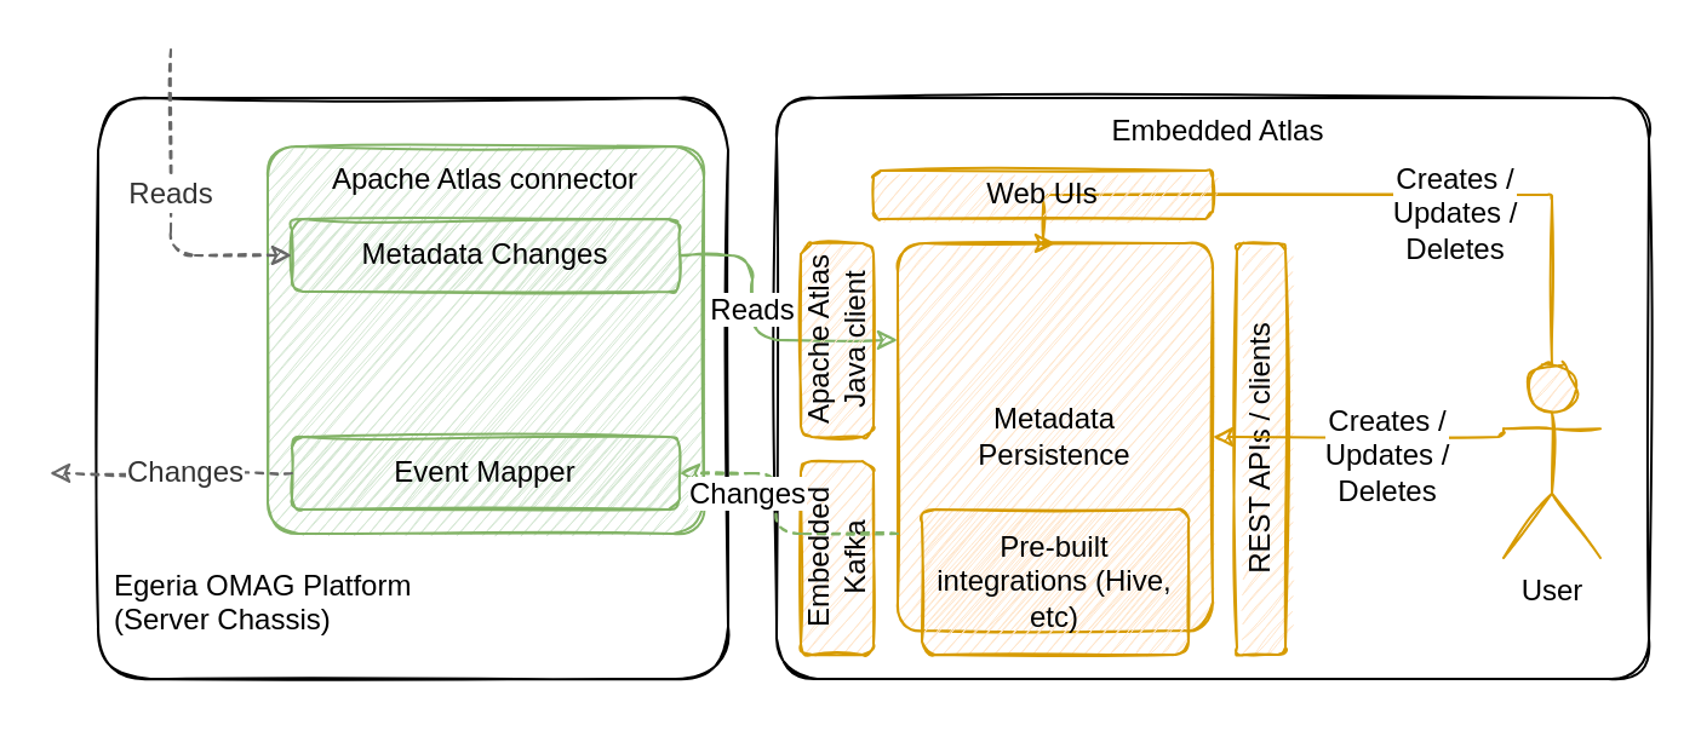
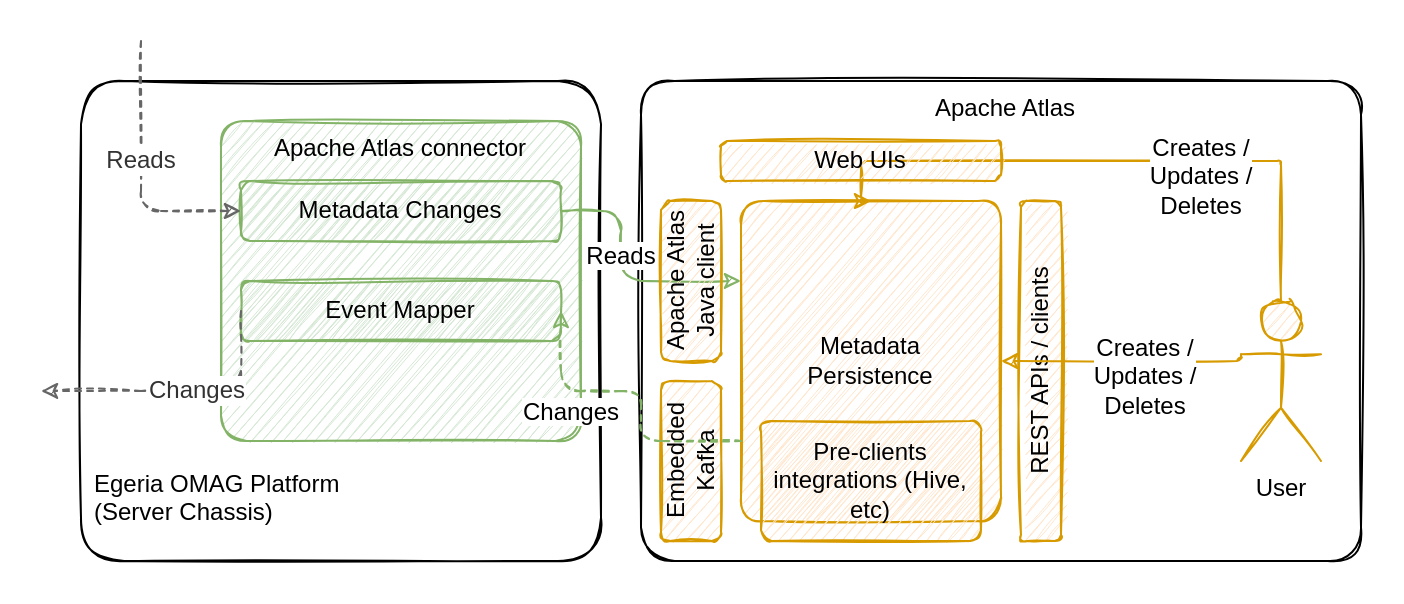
  <mxCell id="0" />
  <mxCell id="1" parent="0" />
- <mxCell id="2" value="Embedded Atlas" style="rounded=1;whiteSpace=wrap;html=1;sketch=1;arcSize=7;align=center;spacingLeft=5;verticalAlign=top;" vertex="1" parent="1"><mxGeometry x="320" y="40" width="360" height="240" as="geometry" /></mxCell>
+ <mxCell id="2" value="Apache Atlas" style="rounded=1;whiteSpace=wrap;html=1;sketch=1;arcSize=7;align=center;spacingLeft=5;verticalAlign=top;" vertex="1" parent="1"><mxGeometry x="320" y="40" width="360" height="240" as="geometry" /></mxCell>
  <mxCell id="3" value="Egeria OMAG Platform&lt;br&gt;(Server Chassis)&lt;br&gt;&lt;br&gt;" style="rounded=1;whiteSpace=wrap;html=1;sketch=1;arcSize=9;align=left;spacingLeft=5;verticalAlign=bottom;" vertex="1" parent="1"><mxGeometry x="40" y="40" width="260" height="240" as="geometry" /></mxCell>
  <mxCell id="4" value="Apache Atlas connector" style="rounded=1;whiteSpace=wrap;html=1;sketch=1;fillColor=#d5e8d4;strokeColor=#82b366;verticalAlign=top;arcSize=8;align=center;" vertex="1" parent="1"><mxGeometry x="110" y="60" width="180" height="160" as="geometry" /></mxCell>
  <mxCell id="5" value="Metadata&lt;br&gt;Persistence" style="rounded=1;whiteSpace=wrap;html=1;sketch=1;fillColor=#ffe6cc;strokeColor=#d79b00;verticalAlign=middle;arcSize=9;" vertex="1" parent="1"><mxGeometry x="370" y="100" width="130" height="160" as="geometry" /></mxCell>
  <mxCell id="6" value="Metadata Changes" style="rounded=1;whiteSpace=wrap;html=1;sketch=1;fillColor=#d5e8d4;strokeColor=#82b366;" vertex="1" parent="1"><mxGeometry x="120" y="90" width="160" height="30" as="geometry" /></mxCell>
  <mxCell id="7" value="Reads" style="html=1;exitX=1;exitY=0.5;exitDx=0;exitDy=0;entryX=0;entryY=0.25;entryDx=0;entryDy=0;fontSize=12;verticalAlign=top;strokeColor=#82b366;fillColor=#d5e8d4;sketch=1;edgeStyle=orthogonalEdgeStyle;" edge="1" parent="1" source="6" target="5"><mxGeometry x="-0.214" y="-10" width="50" height="50" relative="1" as="geometry"><mxPoint x="240" y="203.125" as="sourcePoint" /><mxPoint x="737.5" y="70" as="targetPoint" /><Array as="points"><mxPoint x="310" y="105" /><mxPoint x="310" y="140" /></Array><mxPoint x="10" y="-10" as="offset" /></mxGeometry></mxCell>
  <mxCell id="8" value="Reads" style="html=1;entryX=0;entryY=0.5;entryDx=0;entryDy=0;fontSize=12;verticalAlign=middle;strokeColor=#666666;fillColor=#f5f5f5;sketch=1;edgeStyle=orthogonalEdgeStyle;fontColor=#333333;dashed=1;" edge="1" parent="1" target="6"><mxGeometry x="-0.111" width="50" height="50" relative="1" as="geometry"><mxPoint x="70" y="20" as="sourcePoint" /><mxPoint x="350" y="106.25" as="targetPoint" /><Array as="points"><mxPoint x="70" y="105" /></Array><mxPoint as="offset" /></mxGeometry></mxCell>
  <mxCell id="9" value="REST APIs / clients" style="rounded=1;whiteSpace=wrap;html=1;sketch=1;fillColor=#ffe6cc;strokeColor=#d79b00;horizontal=0;" vertex="1" parent="1"><mxGeometry x="510" y="100" width="20" height="170" as="geometry" /></mxCell>
  <mxCell id="10" value="User" style="shape=umlActor;verticalLabelPosition=bottom;verticalAlign=top;html=1;outlineConnect=0;rounded=1;strokeColor=#d79b00;fillColor=#ffe6cc;arcSize=4;sketch=1;" vertex="1" parent="1"><mxGeometry x="620" y="150" width="40" height="80" as="geometry" /></mxCell>
  <mxCell id="11" value="Creates /&lt;br&gt;Updates /&lt;br&gt;Deletes" style="html=1;entryX=1;entryY=0.5;entryDx=0;entryDy=0;fontSize=12;verticalAlign=top;strokeColor=#d79b00;fillColor=#ffe6cc;sketch=1;edgeStyle=orthogonalEdgeStyle;arcSize=4;exitX=0;exitY=0.333;exitDx=0;exitDy=0;exitPerimeter=0;" edge="1" parent="1" target="5" source="10"><mxGeometry x="-0.167" y="-20" width="50" height="50" relative="1" as="geometry"><mxPoint x="620" y="170" as="sourcePoint" /><mxPoint x="370" y="115" as="targetPoint" /><Array as="points"><mxPoint x="620" y="180" /></Array><mxPoint as="offset" /></mxGeometry></mxCell>
  <mxCell id="12" value="Creates /&lt;br&gt;Updates /&lt;br&gt;Deletes" style="html=1;entryX=0.5;entryY=0;entryDx=0;entryDy=0;fontSize=12;verticalAlign=top;strokeColor=#d79b00;fillColor=#ffe6cc;sketch=1;edgeStyle=orthogonalEdgeStyle;arcSize=4;exitX=0.5;exitY=0;exitDx=0;exitDy=0;exitPerimeter=0;" edge="1" parent="1" source="10" target="5"><mxGeometry x="-0.214" y="-10" width="50" height="50" relative="1" as="geometry"><mxPoint x="690" y="0" as="sourcePoint" /><mxPoint x="510" y="115" as="targetPoint" /><Array as="points"><mxPoint x="640" y="80" /><mxPoint x="430" y="80" /></Array><mxPoint x="10" y="-10" as="offset" /></mxGeometry></mxCell>
  <mxCell id="13" value="Web UIs" style="rounded=1;whiteSpace=wrap;html=1;sketch=1;fillColor=#ffe6cc;strokeColor=#d79b00;horizontal=1;" vertex="1" parent="1"><mxGeometry x="360" y="70" width="140" height="20" as="geometry" /></mxCell>
  <mxCell id="14" value="Apache Atlas Java client" style="rounded=1;whiteSpace=wrap;html=1;sketch=1;fillColor=#ffe6cc;strokeColor=#d79b00;horizontal=0;" vertex="1" parent="1"><mxGeometry x="330" y="100" width="30" height="80" as="geometry" /></mxCell>
- <mxCell id="15" value="Event Mapper" style="rounded=1;whiteSpace=wrap;html=1;sketch=1;fillColor=#d5e8d4;strokeColor=#82b366;" vertex="1" parent="1"><mxGeometry x="120" y="180" width="160" height="30" as="geometry" /></mxCell>
- <mxCell id="16" value="Pre-built integrations (Hive, etc)" style="rounded=1;whiteSpace=wrap;html=1;sketch=1;fillColor=#ffe6cc;strokeColor=#d79b00;verticalAlign=middle;arcSize=9;" vertex="1" parent="1"><mxGeometry x="380" y="210" width="110" height="60" as="geometry" /></mxCell>
+ <mxCell id="15" value="Event Mapper" style="rounded=1;whiteSpace=wrap;html=1;sketch=1;fillColor=#d5e8d4;strokeColor=#82b366;" vertex="1" parent="1"><mxGeometry x="120" y="140" width="160" height="30" as="geometry" /></mxCell>
+ <mxCell id="16" value="Pre-clients integrations (Hive, etc)" style="rounded=1;whiteSpace=wrap;html=1;sketch=1;fillColor=#ffe6cc;strokeColor=#d79b00;verticalAlign=middle;arcSize=9;" vertex="1" parent="1"><mxGeometry x="380" y="210" width="110" height="60" as="geometry" /></mxCell>
  <mxCell id="17" value="Embedded Kafka" style="rounded=1;whiteSpace=wrap;html=1;sketch=1;fillColor=#ffe6cc;strokeColor=#d79b00;horizontal=0;" vertex="1" parent="1"><mxGeometry x="330" y="190" width="30" height="80" as="geometry" /></mxCell>
  <mxCell id="18" value="Changes" style="html=1;exitX=0;exitY=0.75;exitDx=0;exitDy=0;entryX=1;entryY=0.5;entryDx=0;entryDy=0;fontSize=12;verticalAlign=top;strokeColor=#82b366;fillColor=#d5e8d4;sketch=1;edgeStyle=orthogonalEdgeStyle;dashed=1;" edge="1" parent="1" source="5" target="15"><mxGeometry x="0.52" y="-5" width="50" height="50" relative="1" as="geometry"><mxPoint x="290" y="115" as="sourcePoint" /><mxPoint x="380" y="150" as="targetPoint" /><Array as="points"><mxPoint x="320" y="220" /><mxPoint x="320" y="195" /></Array><mxPoint as="offset" /></mxGeometry></mxCell>
  <mxCell id="19" value="Changes" style="html=1;fontSize=12;verticalAlign=middle;strokeColor=#666666;fillColor=#f5f5f5;sketch=1;edgeStyle=orthogonalEdgeStyle;fontColor=#333333;dashed=1;exitX=0;exitY=0.5;exitDx=0;exitDy=0;" edge="1" parent="1" source="15"><mxGeometry x="-0.111" width="50" height="50" relative="1" as="geometry"><mxPoint x="80" y="30" as="sourcePoint" /><mxPoint x="20" y="195" as="targetPoint" /><Array as="points"><mxPoint x="80" y="195" /><mxPoint x="80" y="195" /></Array><mxPoint as="offset" /></mxGeometry></mxCell>
